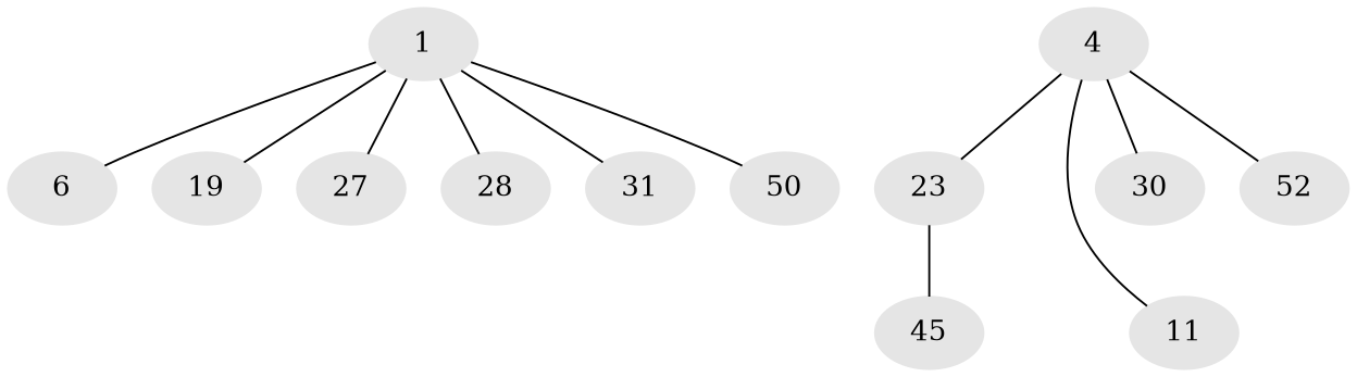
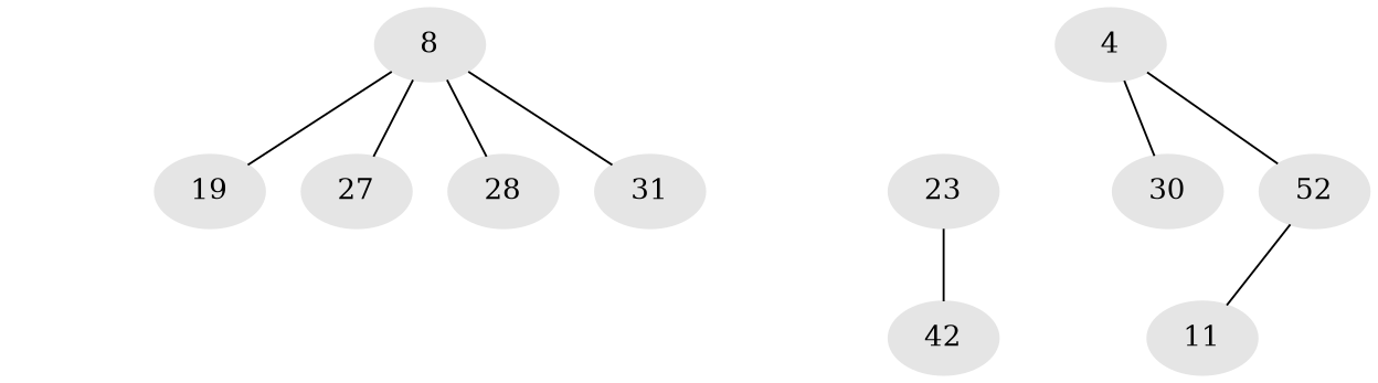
  graph {
    node [color=gray90 style=filled]
-   1 [super="+16+9+12+2"]
-   6 [super="+21"]
+   1 [super="+16+9+12+2" label=8]
    19 [super="+46"]
    27
    28 [super="+40+34"]
    n6 [label=31]
-   50
    4 [super="+7+18+22+10+5"]
    11 [super="+35"]
    23 [super="+32"]
    30 [super="+44"]
    52
-   45
-   1 -- 6
+   45 [label=42]
    1 -- 19
    1 -- 27
    1 -- 28
    1 -- n6
-   1 -- 50
-   4 -- 11
-   4 -- 23
+   52 -- 11
    4 -- 30
    4 -- 52
    23 -- 45
  }
